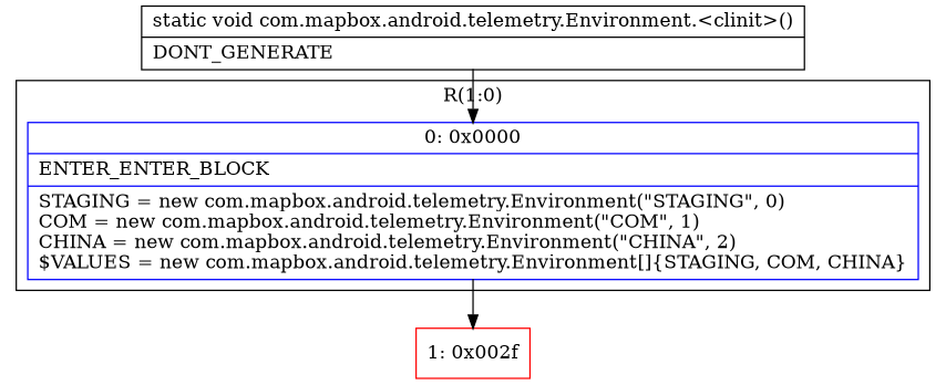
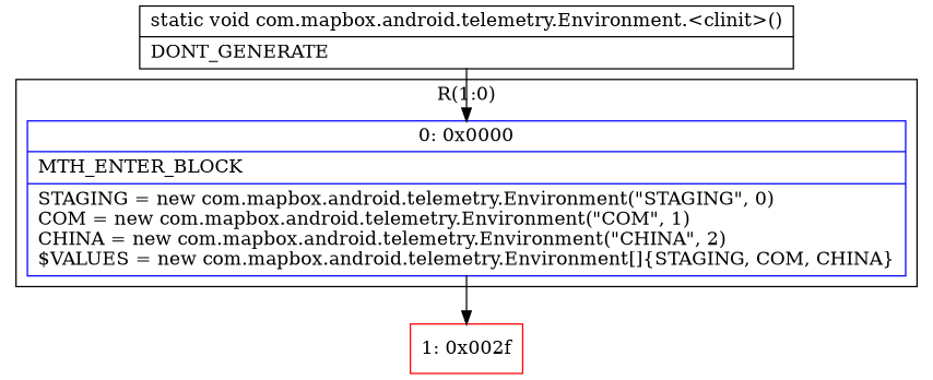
  digraph {
    node [shape=record]
-   n1 [color=blue label="{0\:\ 0x0000|ENTER_ENTER_BLOCK\l|STAGING = new com.mapbox.android.telemetry.Environment(\"STAGING\", 0)\lCOM = new com.mapbox.android.telemetry.Environment(\"COM\", 1)\lCHINA = new com.mapbox.android.telemetry.Environment(\"CHINA\", 2)\l$VALUES = new com.mapbox.android.telemetry.Environment[]\{STAGING, COM, CHINA\}\l}"]
+   n1 [color=blue label="{0\:\ 0x0000|MTH_ENTER_BLOCK\l|STAGING = new com.mapbox.android.telemetry.Environment(\"STAGING\", 0)\lCOM = new com.mapbox.android.telemetry.Environment(\"COM\", 1)\lCHINA = new com.mapbox.android.telemetry.Environment(\"CHINA\", 2)\l$VALUES = new com.mapbox.android.telemetry.Environment[]\{STAGING, COM, CHINA\}\l}"]
    n2 [color=red label="{1\:\ 0x002f}"]
    n3 [label="{static void com.mapbox.android.telemetry.Environment.\<clinit\>()  | DONT_GENERATE\l}"]
    subgraph cluster_1 {
      label="R(1:0)"
      n1
    }
    n1 -> n2
    n3 -> n1
  }
